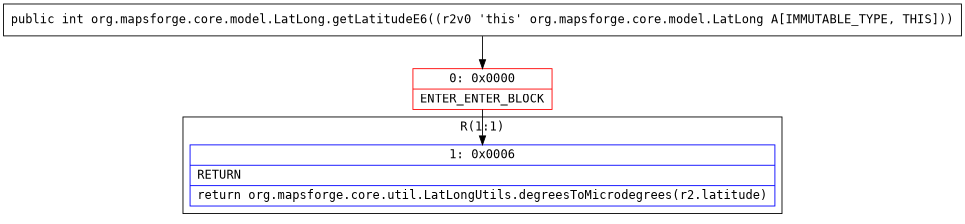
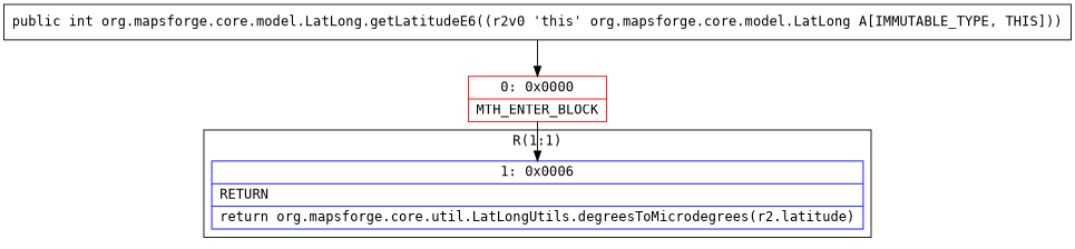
  digraph {
    fontname="DejaVu Sans Mono"
    node [shape=record fontname="DejaVu Sans Mono"]
    edge [fontname="DejaVu Sans Mono"]
    n1 [color=blue label="{1\:\ 0x0006|RETURN\l|return org.mapsforge.core.util.LatLongUtils.degreesToMicrodegrees(r2.latitude)\l}"]
-   n2 [color=red label="{0\:\ 0x0000|ENTER_ENTER_BLOCK\l}"]
+   n2 [color=red label="{0\:\ 0x0000|MTH_ENTER_BLOCK\l}"]
    n3 [label="{public int org.mapsforge.core.model.LatLong.getLatitudeE6((r2v0 'this' org.mapsforge.core.model.LatLong A[IMMUTABLE_TYPE, THIS])) }"]
    subgraph cluster_1 {
      label="R(1:1)"
      n1
    }
    n2 -> n1
    n3 -> n2
  }
